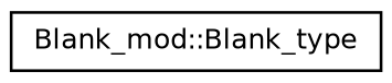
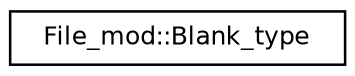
  digraph {
    rankdir=LR
-   n1 [color=black fillcolor=white fontname=Helvetica fontsize=10 height=0.2 label="Blank_mod::Blank_type" shape=record style=filled width=0.4]
+   n1 [color=black fillcolor=white fontname=Helvetica fontsize=10 height=0.2 label="File_mod::Blank_type" shape=record style=filled width=0.4]
  }
